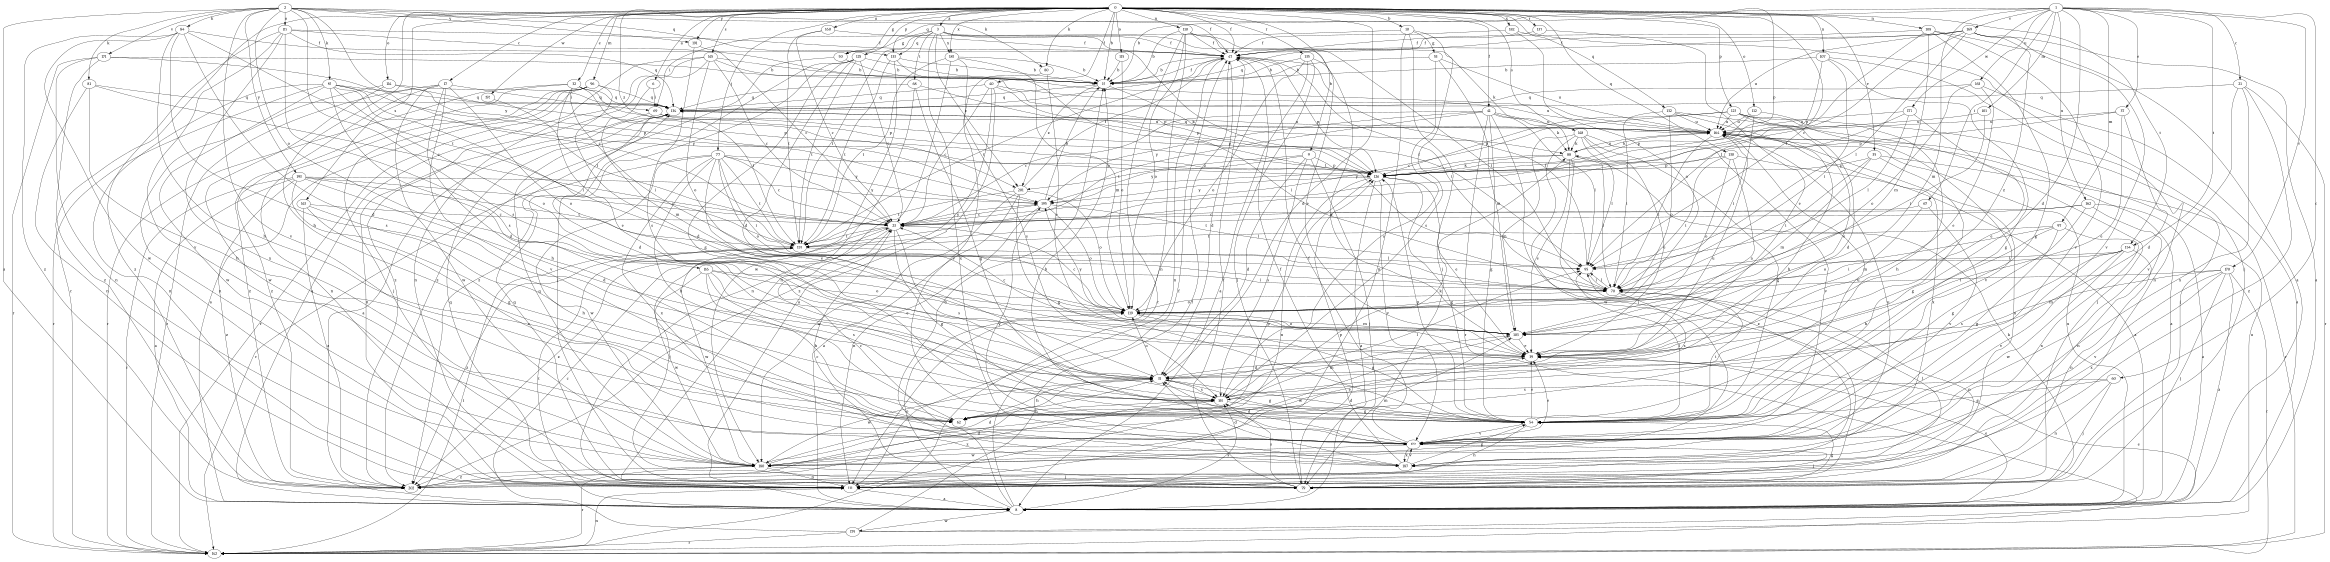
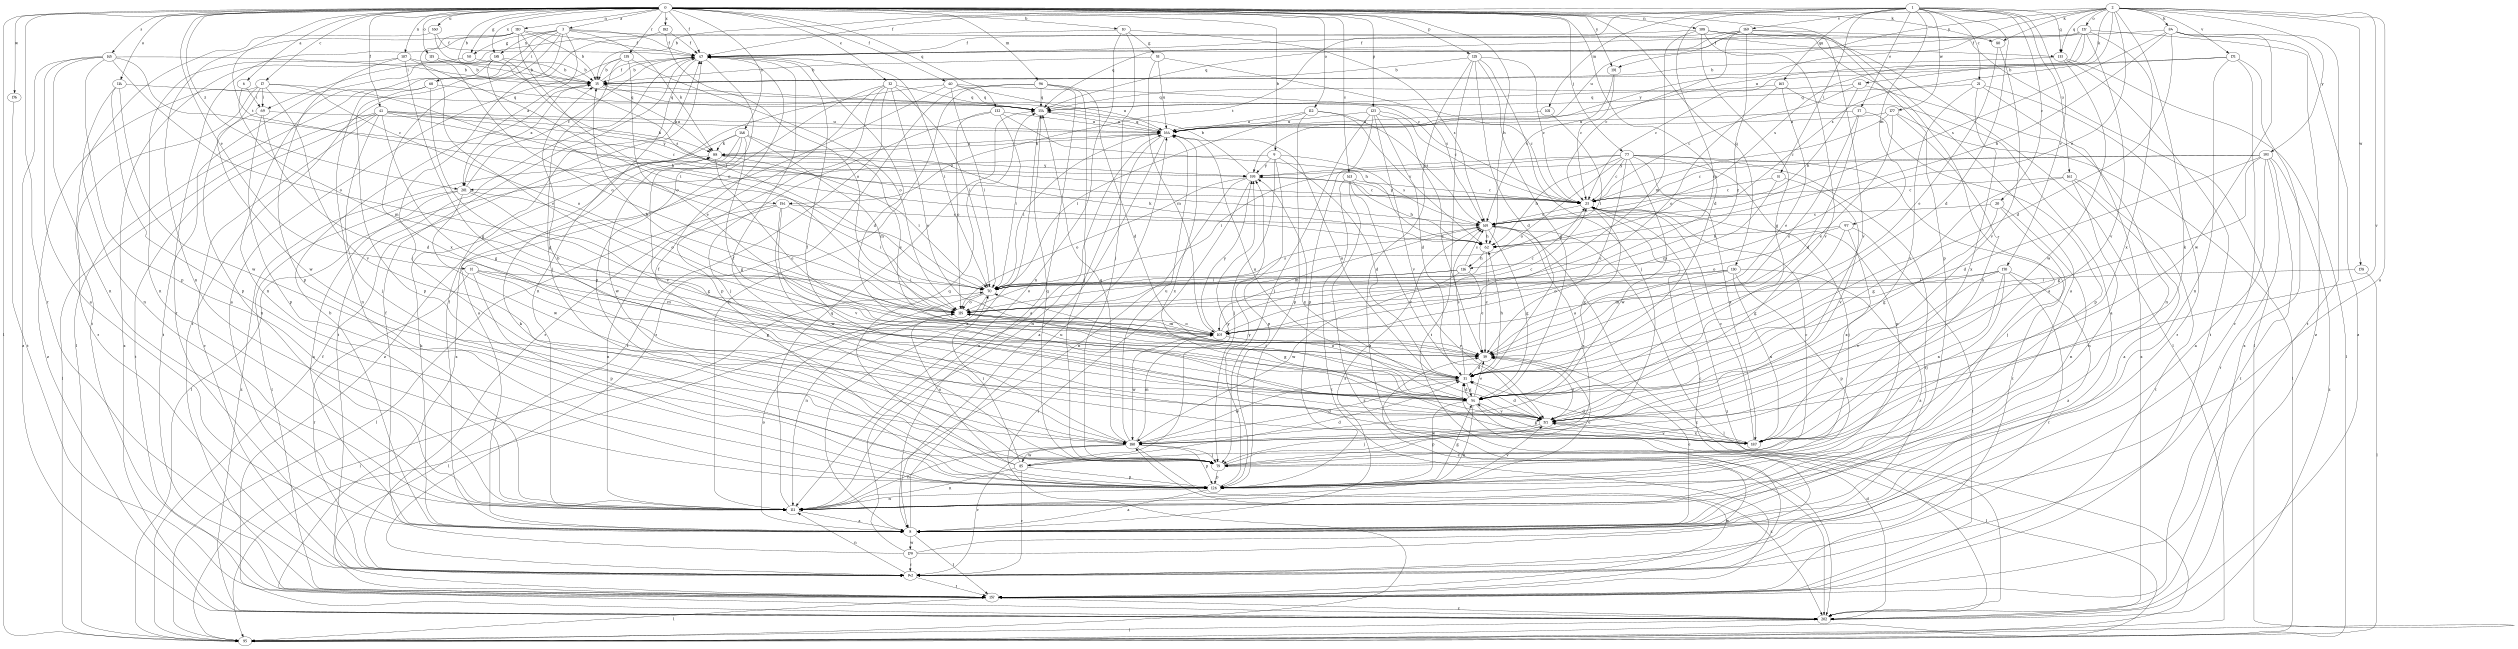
  strict digraph {
    fontname=Merriweather
    node [fontname=Merriweather]
    edge [fontname=Merriweather]
    0
    3
    6
    9
    10
    15
    17
    31
    32
    35
    40
    41
    47
    50
    62
    77
    80
    95
    96
    107
    108
    110
    112
    114
    115
    123
    125
    126
    130
    132
    135
-   137
    142
    143
    145
    148
    154
    160
    176
    182
    185
    191
    201
    133
    68
    n46 [label=88]
    157
    187
    103
    69
    149
    195
    79
    53
    111
    134
    172
    119
    180
    202
    164
    54
    39
    70
    8
    23
    1
-   20 [label=60]
+   20
    21
    37
    67
    97
    101
    162
    163
    169
    170
    177
    2
    81
    84
    85
    116
    117
    171
+   178
    193
    179
    0 -> 3 [label=a]
    0 -> 6 [label=a]
    0 -> 9 [label=b]
    0 -> 10 [label=b]
    0 -> 15 [label=b]
    0 -> 17 [label=c]
    0 -> 31 [label=d]
    0 -> 32 [label=e]
    0 -> 35 [label=e]
    0 -> 40 [label=f]
    0 -> 41 [label=f]
    0 -> 47 [label=f]
    0 -> 50 [label=g]
    0 -> 62 [label=h]
    0 -> 77 [label=j]
    0 -> 80 [label=k]
    0 -> 95 [label=l]
    0 -> 96 [label=m]
    0 -> 107 [label=n]
    0 -> 108 [label=n]
    0 -> 110 [label=n]
    0 -> 112 [label=o]
    0 -> 114 [label=o]
    0 -> 115 [label=o]
    0 -> 123 [label=p]
    0 -> 125 [label=p]
    0 -> 126 [label=p]
    0 -> 130 [label=q]
    0 -> 132 [label=q]
    0 -> 135 [label=r]
-   0 -> 137 [label=r]
    0 -> 142 [label=r]
    0 -> 143 [label=s]
    0 -> 145 [label=s]
    0 -> 148 [label=s]
    0 -> 154 [label=t]
    0 -> 160 [label=u]
    0 -> 176 [label=w]
    0 -> 182 [label=x]
    0 -> 185 [label=x]
    0 -> 191 [label=y]
    0 -> 201 [label=z]
    3 -> 47 [label=f]
    3 -> 50 [label=g]
    3 -> 95 [label=l]
    3 -> 185 [label=x]
    3 -> 201 [label=z]
    3 -> 133 [label=q]
    3 -> 68 [label=i]
    3 -> n46 [label=k]
    3 -> 157 [label=t]
    3 -> 187 [label=x]
    6 -> 103 [label=m]
    6 -> 69 [label=i]
    9 -> 31 [label=d]
    9 -> 126 [label=p]
    9 -> 201 [label=z]
    9 -> 149 [label=s]
    9 -> 195 [label=y]
    9 -> 79 [label=j]
    10 -> 69 [label=i]
    10 -> 149 [label=s]
    10 -> 79 [label=j]
    10 -> 53 [label=g]
    10 -> 111 [label=n]
    15 -> 47 [label=f]
    15 -> 201 [label=z]
    15 -> n46 [label=k]
    15 -> 134 [label=q]
    17 -> 62 [label=h]
    17 -> 142 [label=r]
    17 -> 69 [label=i]
    17 -> 172 [label=v]
    17 -> 119 [label=o]
    17 -> 180 [label=w]
    17 -> 202 [label=z]
    31 -> 62 [label=h]
    31 -> 149 [label=s]
    31 -> 119 [label=o]
    31 -> 180 [label=w]
    31 -> 164 [label=u]
    31 -> 54 [label=g]
    32 -> 126 [label=p]
    32 -> 142 [label=r]
    32 -> 157 [label=t]
    32 -> 134 [label=q]
    32 -> 202 [label=z]
    32 -> 39 [label=e]
    32 -> 70 [label=i]
    35 -> 126 [label=p]
    35 -> 142 [label=r]
    35 -> 103 [label=m]
    35 -> 54 [label=g]
    35 -> 70 [label=i]
    40 -> 134 [label=q]
    40 -> 202 [label=z]
    40 -> 164 [label=u]
    40 -> 70 [label=i]
    40 -> 8 [label=a]
    40 -> 23 [label=c]
    41 -> 95 [label=l]
    41 -> 142 [label=r]
    41 -> n46 [label=k]
    41 -> 157 [label=t]
    41 -> 195 [label=y]
    41 -> 79 [label=j]
    41 -> 164 [label=u]
    41 -> 54 [label=g]
    41 -> 23 [label=c]
    47 -> 15 [label=b]
    47 -> 31 [label=d]
    47 -> 126 [label=p]
    47 -> 157 [label=t]
    47 -> 111 [label=n]
    47 -> 70 [label=i]
    50 -> 15 [label=b]
    50 -> 202 [label=z]
    62 -> n46 [label=k]
    62 -> 39 [label=e]
    77 -> 62 [label=h]
    77 -> 126 [label=p]
    77 -> 142 [label=r]
    77 -> 157 [label=t]
    77 -> 187 [label=x]
    77 -> 195 [label=y]
    77 -> 119 [label=o]
    77 -> 180 [label=w]
    77 -> 39 [label=e]
    77 -> 70 [label=i]
    77 -> 23 [label=c]
    80 -> 172 [label=v]
    80 -> 39 [label=e]
    95 -> 47 [label=f]
    95 -> 70 [label=i]
    96 -> 31 [label=d]
    96 -> 142 [label=r]
    96 -> 79 [label=j]
    96 -> 111 [label=n]
    96 -> 134 [label=q]
    96 -> 8 [label=a]
    107 -> 15 [label=b]
    107 -> 126 [label=p]
    107 -> 111 [label=n]
    107 -> 54 [label=g]
    107 -> 70 [label=i]
    108 -> 47 [label=f]
    108 -> 95 [label=l]
    108 -> 103 [label=m]
    108 -> 172 [label=v]
    108 -> 54 [label=g]
    108 -> 8 [label=a]
    110 -> 15 [label=b]
    110 -> 47 [label=f]
    110 -> 142 [label=r]
    110 -> 111 [label=n]
    110 -> 119 [label=o]
    110 -> 39 [label=e]
    110 -> 70 [label=i]
-   112 -> 62 [label=h]
+   112 -> 62 [label=v]
    112 -> 126 [label=p]
+   112 -> 149 [label=s]
    112 -> 164 [label=u]
    112 -> 70 [label=i]
    114 -> 126 [label=p]
    114 -> 111 [label=n]
    114 -> 134 [label=q]
    114 -> 180 [label=w]
    115 -> 15 [label=b]
    115 -> 119 [label=o]
    123 -> 31 [label=d]
    123 -> 126 [label=p]
    123 -> 79 [label=j]
    123 -> 172 [label=v]
    123 -> 164 [label=u]
    123 -> 39 [label=e]
    123 -> 23 [label=c]
    125 -> 15 [label=b]
    125 -> 31 [label=d]
    125 -> 157 [label=t]
    125 -> 79 [label=j]
    125 -> 202 [label=z]
    125 -> 54 [label=g]
    125 -> 23 [label=c]
-   n46 -> 126 [label=k]
+   126 -> n46 [label=k]
    126 -> 195 [label=y]
    126 -> 111 [label=n]
    126 -> 172 [label=v]
    126 -> 54 [label=g]
    126 -> 39 [label=e]
    126 -> 8 [label=a]
    130 -> 126 [label=p]
+   130 -> 187 [label=x]
    130 -> 119 [label=o]
    130 -> 39 [label=a]
    130 -> 70 [label=i]
    130 -> 8 [label=a]
    132 -> 62 [label=h]
    132 -> 79 [label=j]
    132 -> 119 [label=o]
    132 -> 164 [label=u]
    132 -> 70 [label=i]
    135 -> 15 [label=b]
    135 -> 79 [label=j]
    135 -> 119 [label=o]
    135 -> 39 [label=e]
    135 -> 8 [label=a]
-   137 -> 47 [label=f]
-   137 -> 39 [label=e]
    142 -> 157 [label=t]
    142 -> 111 [label=n]
    143 -> 62 [label=h]
    143 -> 172 [label=v]
    143 -> 202 [label=z]
    143 -> 23 [label=c]
    145 -> 15 [label=b]
    145 -> 126 [label=p]
    145 -> 111 [label=n]
    145 -> 119 [label=o]
    145 -> 202 [label=z]
    145 -> 8 [label=a]
    145 -> 23 [label=c]
    148 -> 95 [label=l]
    148 -> n46 [label=k]
    148 -> 103 [label=m]
    148 -> 172 [label=v]
    148 -> 180 [label=w]
    148 -> 54 [label=g]
    148 -> 39 [label=e]
    154 -> 95 [label=l]
    154 -> 149 [label=s]
    154 -> 111 [label=n]
    154 -> 172 [label=v]
    154 -> 180 [label=w]
    154 -> 70 [label=i]
    160 -> 47 [label=f]
    160 -> 157 [label=t]
    160 -> 23 [label=c]
    176 -> 157 [label=t]
    182 -> 47 [label=f]
    182 -> 79 [label=j]
    182 -> 119 [label=o]
    185 -> 15 [label=b]
    185 -> 157 [label=t]
    185 -> 149 [label=s]
    185 -> 111 [label=n]
-   185 -> 119 [label=m]
+   185 -> 119 [label=o]
    191 -> 149 [label=s]
    191 -> 23 [label=c]
    201 -> 47 [label=f]
    201 -> 157 [label=t]
    201 -> 119 [label=o]
    201 -> 180 [label=w]
    201 -> 54 [label=g]
    201 -> 8 [label=a]
    133 -> 15 [label=b]
    133 -> 95 [label=l]
    133 -> 157 [label=t]
    133 -> 180 [label=w]
    68 -> 126 [label=p]
    68 -> 111 [label=n]
    68 -> 134 [label=q]
    68 -> 54 [label=g]
    n46 -> 195 [label=y]
    n46 -> 202 [label=z]
    n46 -> 164 [label=u]
    n46 -> 39 [label=e]
    n46 -> 70 [label=i]
    157 -> 95 [label=l]
    157 -> 180 [label=w]
    157 -> 202 [label=z]
    187 -> 31 [label=d]
    187 -> 47 [label=f]
    187 -> 172 [label=v]
    187 -> 54 [label=g]
    187 -> 23 [label=c]
+   103 -> 15 [label=b]
    103 -> 195 [label=y]
    103 -> 119 [label=o]
    103 -> 180 [label=w]
    103 -> 39 [label=e]
    103 -> 23 [label=c]
    69 -> 31 [label=d]
    69 -> 126 [label=p]
    69 -> 111 [label=n]
    69 -> 164 [label=u]
    149 -> 62 [label=h]
    149 -> 95 [label=l]
    149 -> 103 [label=m]
    149 -> 202 [label=z]
    149 -> 54 [label=g]
    195 -> 15 [label=b]
    195 -> 95 [label=l]
    195 -> 111 [label=n]
    195 -> 119 [label=o]
    195 -> 23 [label=c]
    79 -> 47 [label=f]
    79 -> 126 [label=p]
    79 -> 149 [label=s]
    79 -> 134 [label=q]
-   79 -> 54 [label=g]
    79 -> 23 [label=c]
    53 -> 15 [label=b]
    53 -> 103 [label=m]
    53 -> 149 [label=s]
    53 -> 164 [label=u]
    111 -> 134 [label=q]
    111 -> 8 [label=a]
    134 -> 164 [label=u]
    134 -> 8 [label=a]
    172 -> 15 [label=b]
    172 -> 31 [label=d]
    172 -> 47 [label=f]
    172 -> 187 [label=x]
    172 -> 195 [label=y]
    172 -> 79 [label=j]
    172 -> 180 [label=w]
    172 -> 39 [label=e]
    119 -> 103 [label=m]
    119 -> 54 [label=g]
    119 -> 23 [label=c]
    180 -> 31 [label=d]
    180 -> 126 [label=p]
    180 -> 142 [label=r]
    180 -> 103 [label=m]
    180 -> 79 [label=j]
    180 -> 111 [label=n]
    180 -> 134 [label=q]
    180 -> 202 [label=z]
    180 -> 164 [label=u]
    202 -> 31 [label=d]
    202 -> 95 [label=l]
    164 -> n46 [label=k]
    164 -> 187 [label=x]
    164 -> 111 [label=n]
    164 -> 134 [label=q]
    164 -> 70 [label=i]
    164 -> 8 [label=a]
    54 -> 31 [label=d]
    54 -> 95 [label=l]
    54 -> 126 [label=p]
    54 -> 111 [label=n]
    54 -> 172 [label=v]
    54 -> 164 [label=u]
    54 -> 39 [label=e]
    54 -> 70 [label=i]
    39 -> 31 [label=d]
    70 -> 95 [label=l]
    70 -> 149 [label=s]
    70 -> 111 [label=n]
    70 -> 119 [label=o]
    8 -> 15 [label=b]
    8 -> 47 [label=f]
    8 -> n46 [label=k]
    8 -> 157 [label=t]
    8 -> 149 [label=s]
    8 -> 119 [label=o]
    8 -> 164 [label=u]
    8 -> 39 [label=e]
    8 -> 179 [label=w]
-   23 -> 157 [label=t]
+   143 -> 157 [label=t]
    23 -> 149 [label=s]
    23 -> 195 [label=y]
    23 -> 79 [label=j]
    23 -> 202 [label=z]
    23 -> 54 [label=g]
    1 -> 15 [label=b]
    1 -> 31 [label=d]
    1 -> 154 [label=t]
    1 -> 133 [label=q]
    1 -> 103 [label=m]
    1 -> 20 [label=c]
    1 -> 21 [label=c]
    1 -> 37 [label=e]
    1 -> 67 [label=i]
    1 -> 97 [label=m]
    1 -> 101 [label=m]
    1 -> 162 [label=u]
    1 -> 163 [label=u]
    1 -> 169 [label=v]
    1 -> 170 [label=v]
    1 -> 177 [label=w]
    20 -> 149 [label=s]
    20 -> 79 [label=j]
    20 -> 111 [label=n]
    20 -> 54 [label=g]
    21 -> 142 [label=r]
    21 -> 187 [label=x]
    21 -> 134 [label=q]
    21 -> 172 [label=v]
    21 -> 202 [label=z]
    37 -> 31 [label=d]
    37 -> 126 [label=p]
    37 -> 164 [label=u]
    37 -> 39 [label=e]
    67 -> 103 [label=m]
    67 -> 172 [label=v]
    67 -> 23 [label=c]
    97 -> 62 [label=h]
    97 -> 157 [label=t]
    97 -> 187 [label=x]
    97 -> 119 [label=o]
    97 -> 54 [label=g]
    101 -> 164 [label=u]
    101 -> 70 [label=i]
    162 -> 157 [label=t]
    162 -> 111 [label=n]
    162 -> 54 [label=g]
    162 -> 8 [label=a]
    162 -> 23 [label=c]
    163 -> 134 [label=q]
    163 -> 119 [label=o]
    163 -> 39 [label=e]
    163 -> 8 [label=a]
    169 -> 47 [label=f]
    169 -> 95 [label=l]
    169 -> 103 [label=z]
    169 -> 134 [label=q]
    169 -> 172 [label=v]
    169 -> 164 [label=u]
    169 -> 8 [label=a]
    169 -> 23 [label=c]
    170 -> 142 [label=r]
    170 -> 187 [label=x]
    170 -> 103 [label=m]
    170 -> 79 [label=j]
    170 -> 172 [label=v]
    170 -> 70 [label=i]
    170 -> 8 [label=a]
    177 -> 95 [label=l]
+   177 -> 187 [label=x]
    177 -> 164 [label=u]
    177 -> 39 [label=e]
    177 -> 23 [label=c]
    2 -> 47 [label=f]
    2 -> 80 [label=k]
    2 -> 191 [label=y]
    2 -> 133 [label=q]
    2 -> 149 [label=s]
    2 -> 195 [label=y]
    2 -> 172 [label=v]
    2 -> 8 [label=a]
    2 -> 81 [label=k]
    2 -> 84 [label=k]
    2 -> 85 [label=k]
    2 -> 116 [label=o]
    2 -> 117 [label=o]
    2 -> 171 [label=v]
+   2 -> 178 [label=w]
    2 -> 193 [label=y]
    81 -> 62 [label=h]
    81 -> 111 [label=n]
    81 -> 134 [label=q]
    81 -> 23 [label=c]
    84 -> 31 [label=d]
    84 -> 47 [label=f]
    84 -> 62 [label=h]
    84 -> 157 [label=t]
    84 -> 149 [label=s]
    84 -> 180 [label=w]
    84 -> 202 [label=z]
    85 -> 31 [label=d]
    85 -> 126 [label=p]
    85 -> 142 [label=r]
    85 -> 195 [label=y]
    85 -> 111 [label=n]
    85 -> 134 [label=q]
    85 -> 119 [label=o]
-   85 -> 180 [label=w]
+   180 -> 85 [label=w]
    85 -> 70 [label=i]
-   116 -> 62 [label=h]
+   62 -> 116 [label=h]
    116 -> 149 [label=s]
    116 -> 119 [label=o]
    116 -> 180 [label=w]
    116 -> 39 [label=e]
    116 -> 70 [label=i]
    117 -> 47 [label=f]
    117 -> 187 [label=x]
    117 -> 149 [label=s]
    117 -> 134 [label=q]
    117 -> 172 [label=v]
    117 -> 202 [label=z]
    117 -> 164 [label=u]
    171 -> 15 [label=b]
    171 -> 142 [label=r]
    171 -> 111 [label=n]
    171 -> 202 [label=z]
    171 -> 23 [label=c]
+   178 -> 95 [label=l]
+   178 -> 70 [label=i]
    193 -> 31 [label=d]
    193 -> 142 [label=r]
    193 -> 157 [label=t]
    193 -> 195 [label=y]
    193 -> 202 [label=z]
    193 -> 54 [label=g]
    193 -> 8 [label=a]
    193 -> 23 [label=c]
    179 -> 47 [label=f]
    179 -> 142 [label=r]
    179 -> 164 [label=u]
    179 -> 39 [label=e]
    179 -> 23 [label=c]
  }
